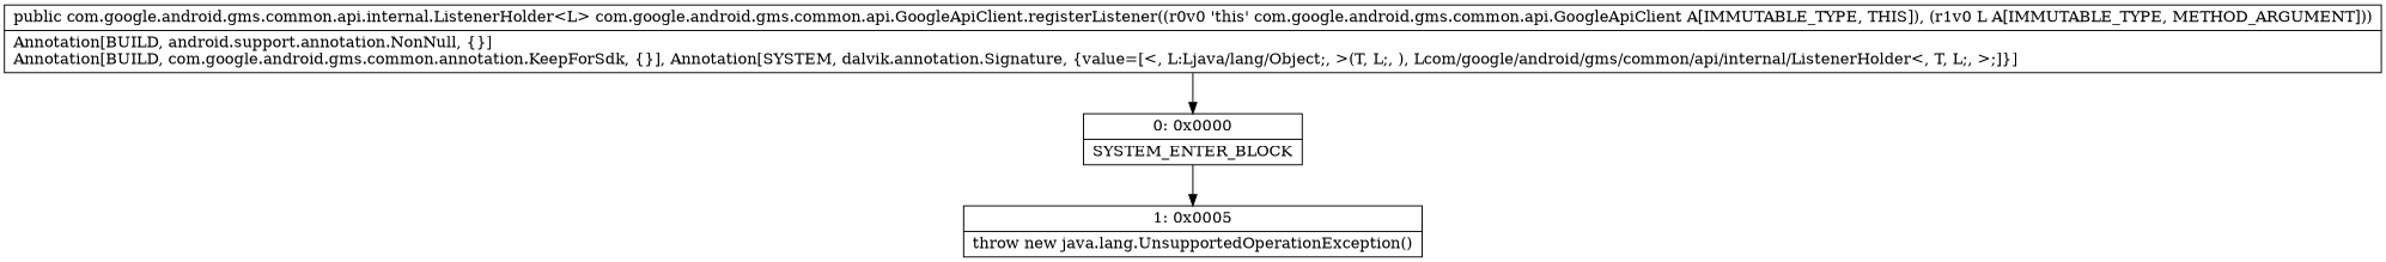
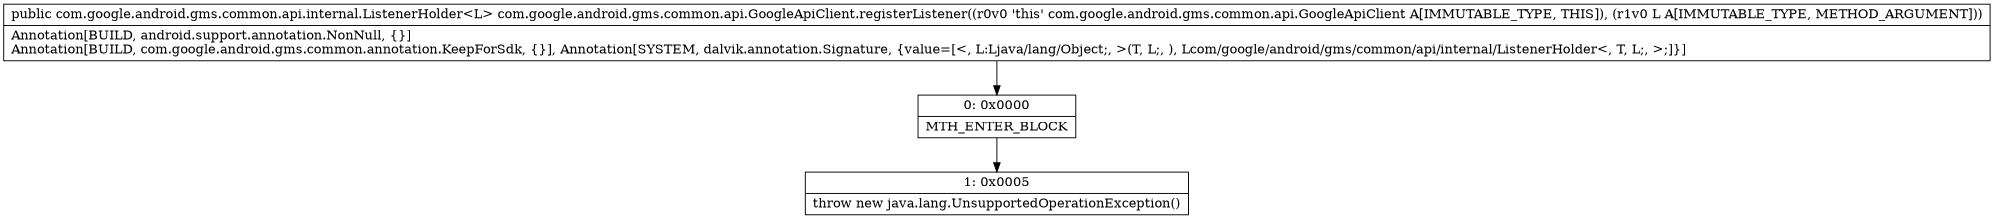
  digraph {
    node [shape=record]
-   n1 [label="{0\:\ 0x0000|SYSTEM_ENTER_BLOCK\l}"]
+   n1 [label="{0\:\ 0x0000|MTH_ENTER_BLOCK\l}"]
    n2 [label="{1\:\ 0x0005|throw new java.lang.UnsupportedOperationException()\l}"]
    n3 [label="{public com.google.android.gms.common.api.internal.ListenerHolder\<L\> com.google.android.gms.common.api.GoogleApiClient.registerListener((r0v0 'this' com.google.android.gms.common.api.GoogleApiClient A[IMMUTABLE_TYPE, THIS]), (r1v0 L A[IMMUTABLE_TYPE, METHOD_ARGUMENT]))  | Annotation[BUILD, android.support.annotation.NonNull, \{\}]\lAnnotation[BUILD, com.google.android.gms.common.annotation.KeepForSdk, \{\}], Annotation[SYSTEM, dalvik.annotation.Signature, \{value=[\<, L:Ljava\/lang\/Object;, \>(T, L;, ), Lcom\/google\/android\/gms\/common\/api\/internal\/ListenerHolder\<, T, L;, \>;]\}]\l}"]
    n1 -> n2
    n3 -> n1
  }
